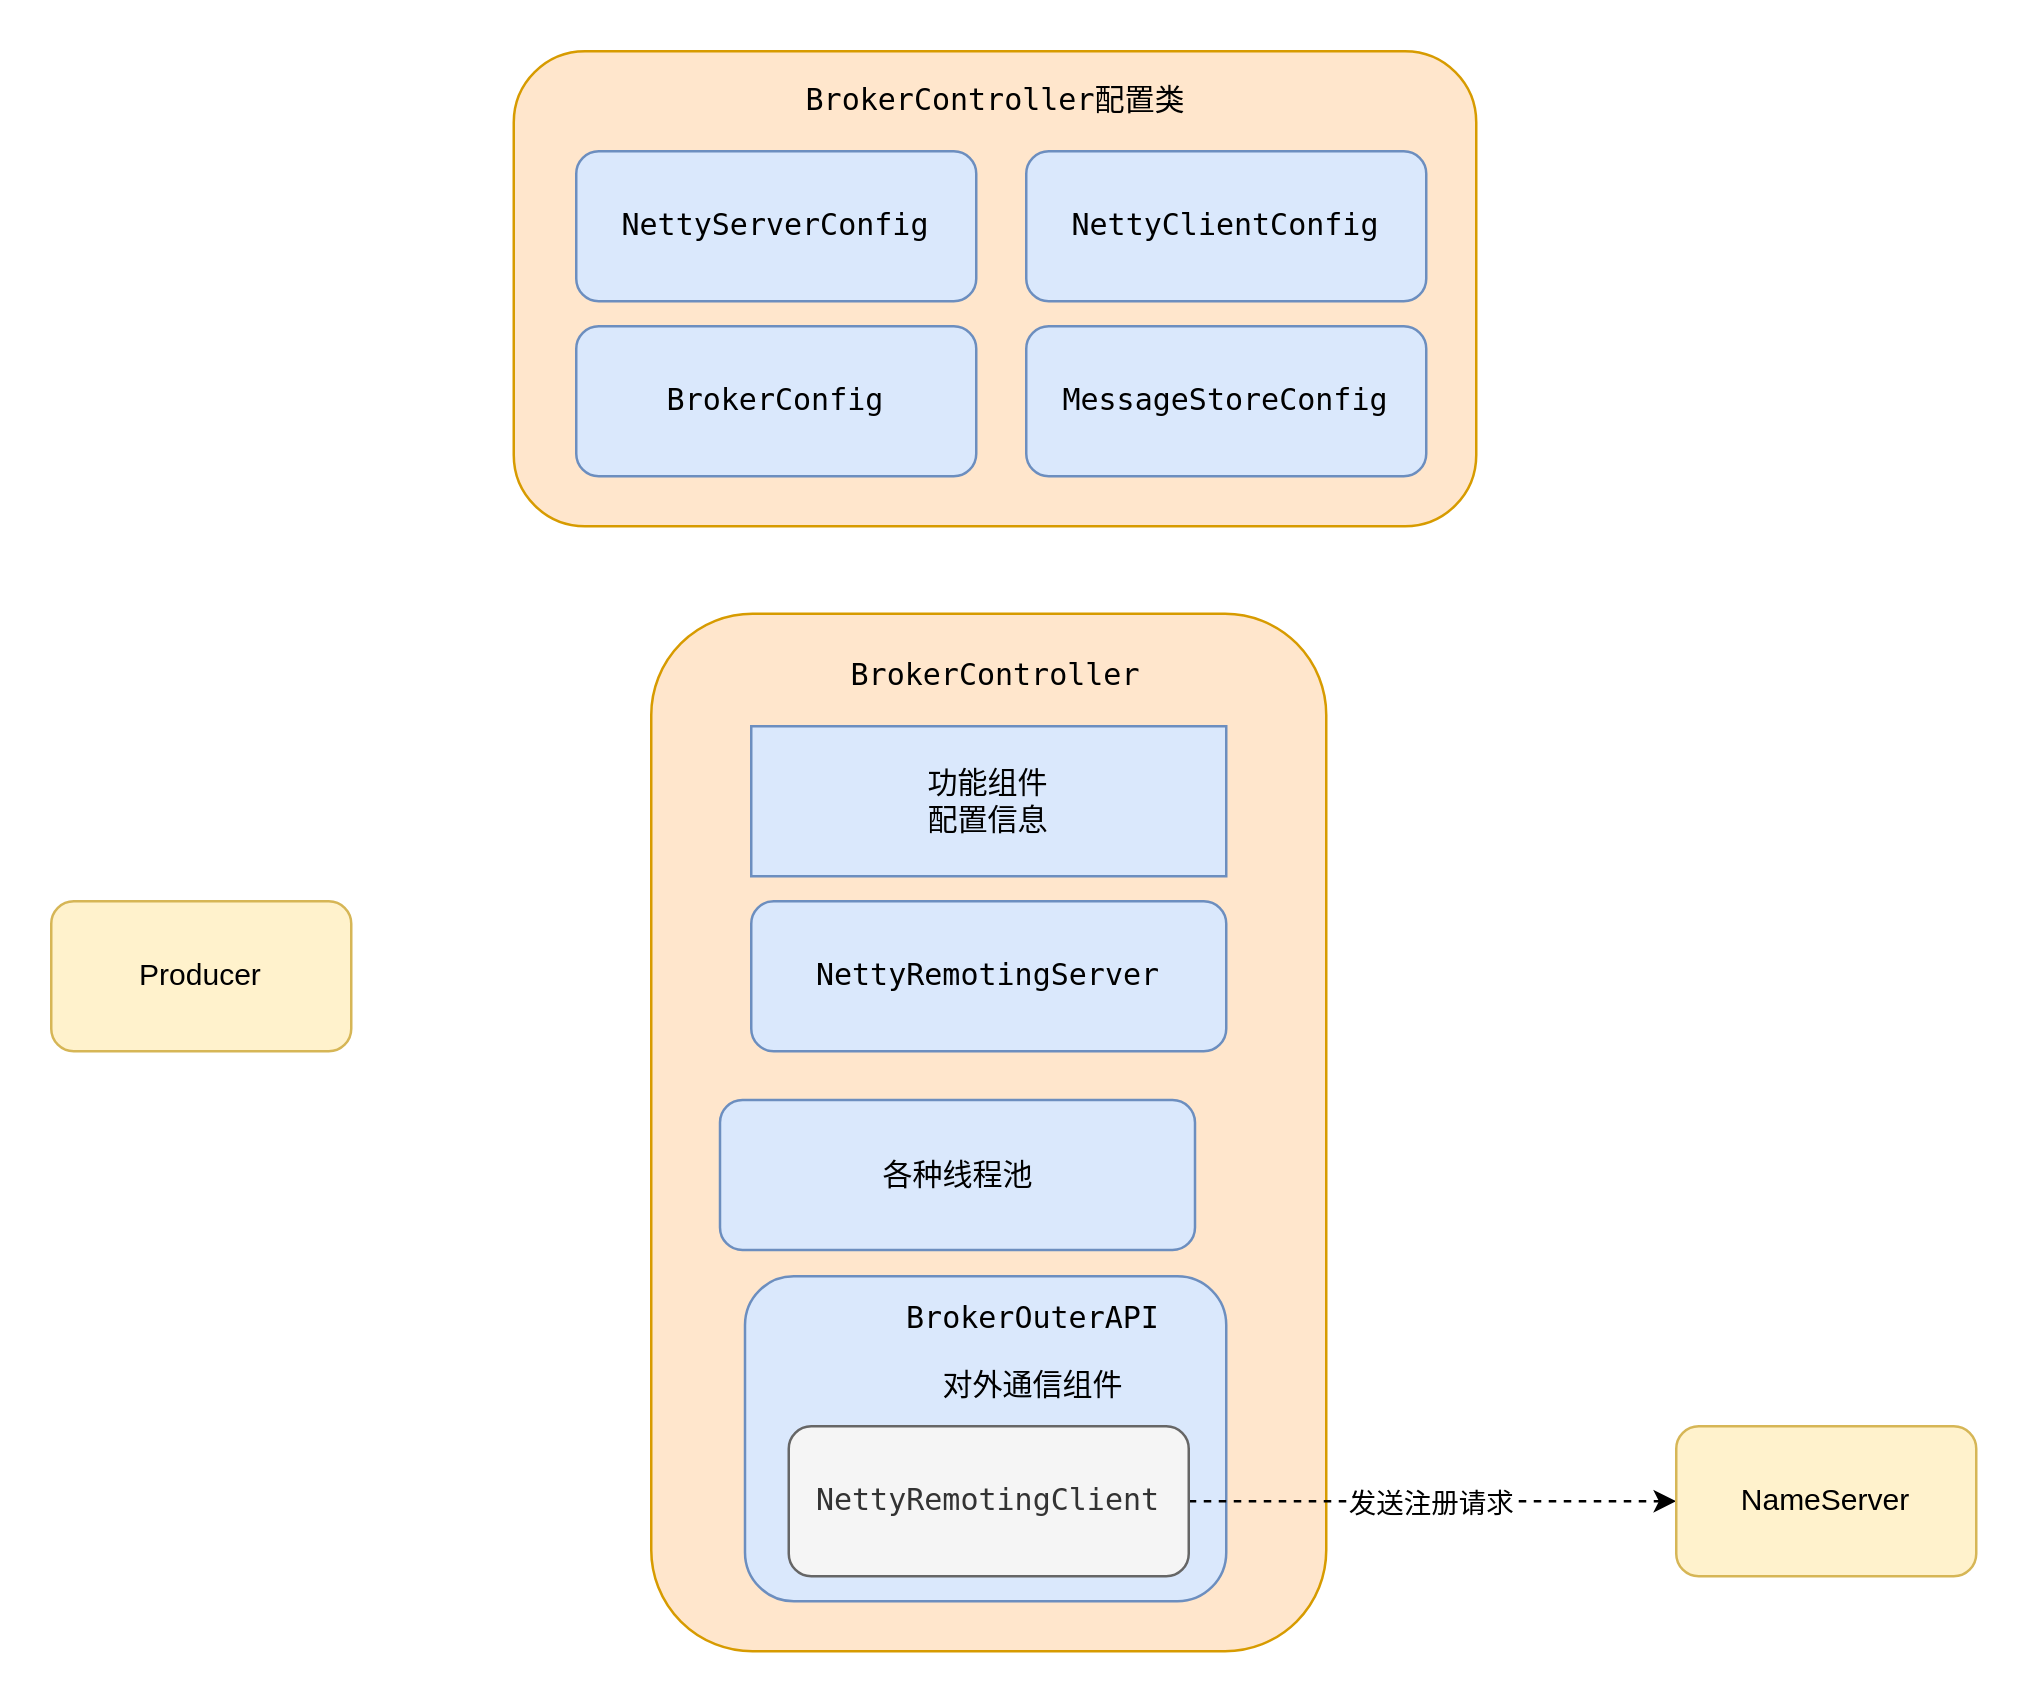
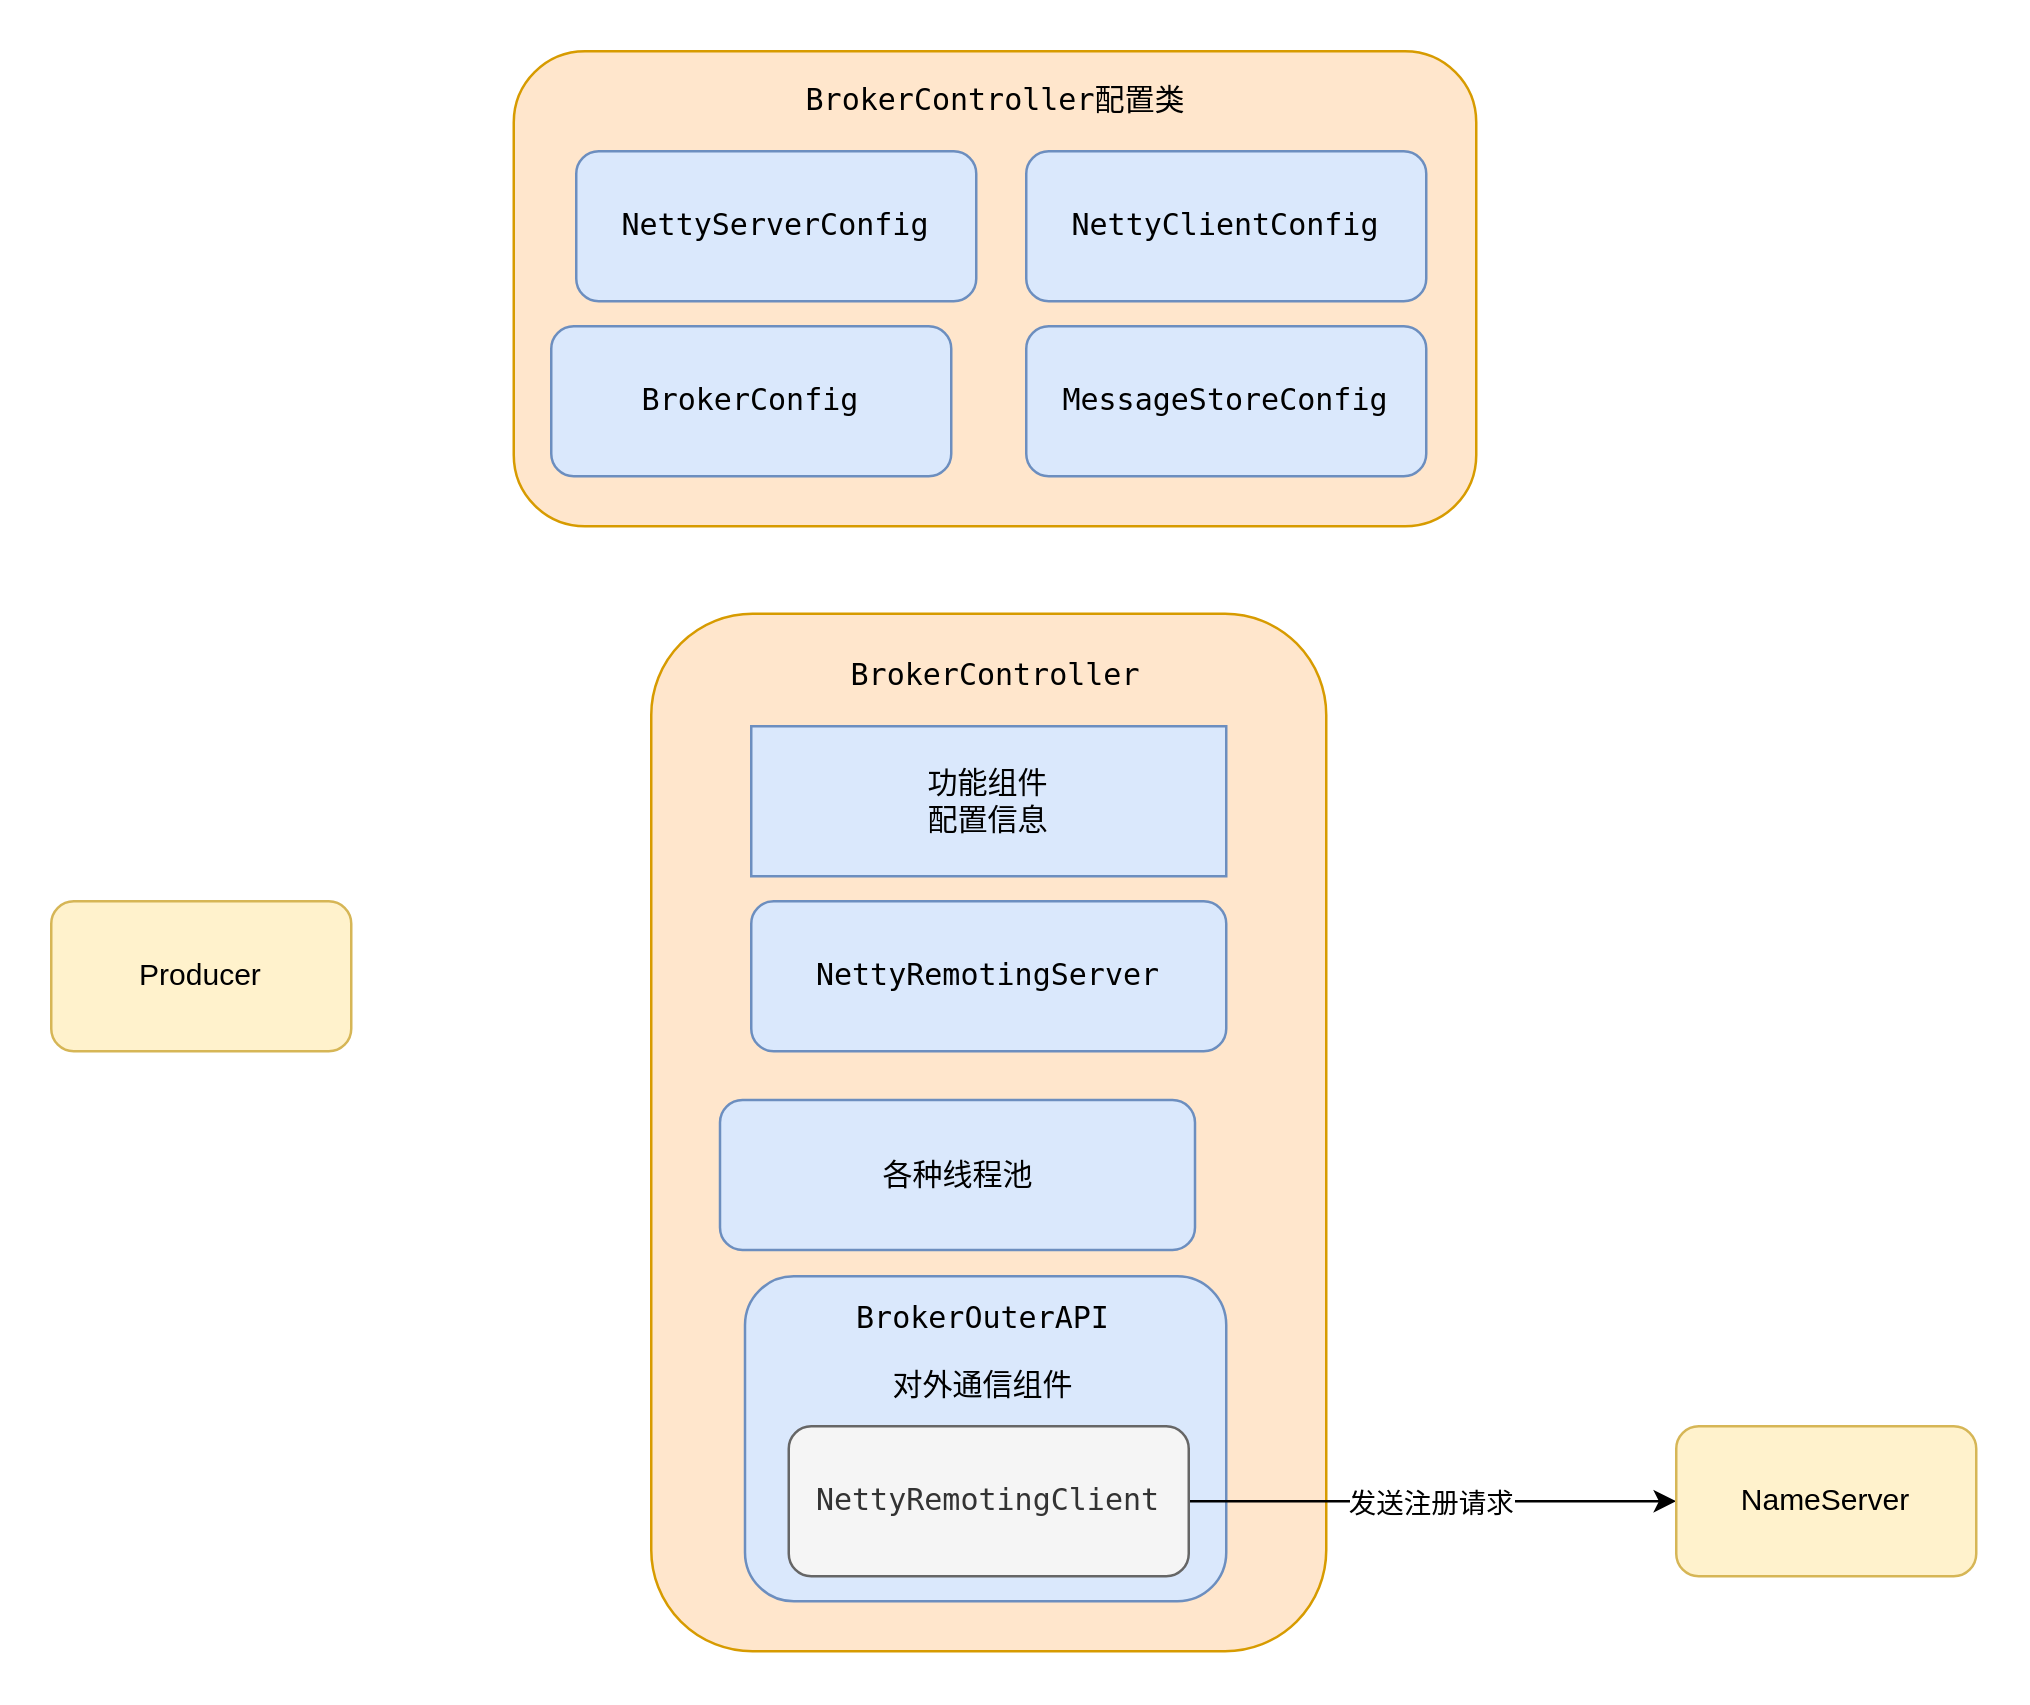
  <mxCell id="0" />
  <mxCell id="1" parent="0" />
  <mxCell id="2" value="" style="rounded=1;whiteSpace=wrap;html=1;fillColor=#ffe6cc;strokeColor=#d79b00;" parent="1" vertex="1"><mxGeometry x="205" y="20" width="385" height="190" as="geometry" /></mxCell>
  <mxCell id="3" value="&lt;pre&gt;BrokerController配置类&lt;/pre&gt;" style="text;html=1;strokeColor=none;fillColor=none;align=center;verticalAlign=middle;whiteSpace=wrap;rounded=0;" parent="1" vertex="1"><mxGeometry x="377.5" y="30" width="40" height="20" as="geometry" /></mxCell>
  <mxCell id="4" value="&lt;pre&gt;NettyServerConfig&lt;/pre&gt;" style="rounded=1;whiteSpace=wrap;html=1;fillColor=#dae8fc;strokeColor=#6c8ebf;" parent="1" vertex="1"><mxGeometry x="230" y="60" width="160" height="60" as="geometry" /></mxCell>
  <mxCell id="5" value="&lt;pre&gt;&lt;pre&gt;NettyClientConfig&lt;/pre&gt;&lt;/pre&gt;" style="rounded=1;whiteSpace=wrap;html=1;fillColor=#dae8fc;strokeColor=#6c8ebf;" parent="1" vertex="1"><mxGeometry x="410" y="60" width="160" height="60" as="geometry" /></mxCell>
- <mxCell id="6" value="&lt;pre&gt;&lt;pre&gt;BrokerConfig&lt;/pre&gt;&lt;/pre&gt;" style="rounded=1;whiteSpace=wrap;html=1;fillColor=#dae8fc;strokeColor=#6c8ebf;" parent="1" vertex="1"><mxGeometry x="230" y="130" width="160" height="60" as="geometry" /></mxCell>
+ <mxCell id="6" value="&lt;pre&gt;&lt;pre&gt;BrokerConfig&lt;/pre&gt;&lt;/pre&gt;" style="rounded=1;whiteSpace=wrap;html=1;fillColor=#dae8fc;strokeColor=#6c8ebf;" parent="1" vertex="1"><mxGeometry x="220" y="130" width="160" height="60" as="geometry" /></mxCell>
  <mxCell id="7" value="&lt;pre&gt;&lt;pre&gt;&lt;pre&gt;MessageStoreConfig&lt;/pre&gt;&lt;/pre&gt;&lt;/pre&gt;" style="rounded=1;whiteSpace=wrap;html=1;fillColor=#dae8fc;strokeColor=#6c8ebf;" parent="1" vertex="1"><mxGeometry x="410" y="130" width="160" height="60" as="geometry" /></mxCell>
  <mxCell id="8" value="" style="rounded=1;whiteSpace=wrap;html=1;fillColor=#ffe6cc;strokeColor=#d79b00;" vertex="1" parent="1"><mxGeometry x="260" y="245" width="270" height="415" as="geometry" /></mxCell>
  <mxCell id="9" value="&lt;pre&gt;BrokerController&lt;/pre&gt;" style="text;html=1;strokeColor=none;fillColor=none;align=center;verticalAlign=middle;whiteSpace=wrap;rounded=0;" vertex="1" parent="1"><mxGeometry x="377.5" y="260" width="40" height="20" as="geometry" /></mxCell>
  <mxCell id="10" value="功能组件&lt;br&gt;配置信息" style="whiteSpace=wrap;html=1;fillColor=#dae8fc;strokeColor=#6c8ebf;rounded=0;" vertex="1" parent="1"><mxGeometry x="300" y="290" width="190" height="60" as="geometry" /></mxCell>
  <mxCell id="11" value="&lt;pre&gt;NettyRemotingServer&lt;/pre&gt;" style="rounded=1;whiteSpace=wrap;html=1;fillColor=#dae8fc;strokeColor=#6c8ebf;" vertex="1" parent="1"><mxGeometry x="300" y="360" width="190" height="60" as="geometry" /></mxCell>
  <mxCell id="12" value="&lt;pre&gt;&lt;pre&gt;&lt;br&gt;&lt;/pre&gt;&lt;/pre&gt;" style="rounded=1;whiteSpace=wrap;html=1;fillColor=#dae8fc;strokeColor=#6c8ebf;" vertex="1" parent="1"><mxGeometry x="297.5" y="510" width="192.5" height="130" as="geometry" /></mxCell>
- <mxCell id="13" style="edgeStyle=orthogonalEdgeStyle;rounded=0;orthogonalLoop=1;jettySize=auto;html=1;exitX=1;exitY=0.5;exitDx=0;exitDy=0;entryX=0;entryY=0.5;entryDx=0;entryDy=0;dashed=1;" edge="1" parent="1" source="15" target="18"><mxGeometry relative="1" as="geometry" /></mxCell>
+ <mxCell id="13" style="edgeStyle=orthogonalEdgeStyle;rounded=0;orthogonalLoop=1;jettySize=auto;html=1;exitX=1;exitY=0.5;exitDx=0;exitDy=0;entryX=0;entryY=0.5;entryDx=0;entryDy=0;" edge="1" parent="1" source="15" target="18"><mxGeometry relative="1" as="geometry" /></mxCell>
  <mxCell id="14" value="发送注册请求" style="edgeLabel;html=1;align=center;verticalAlign=middle;resizable=0;points=[];" vertex="1" connectable="0" parent="13"><mxGeometry x="-0.023" relative="1" as="geometry"><mxPoint x="1" as="offset" /></mxGeometry></mxCell>
  <mxCell id="15" value="&lt;pre&gt;&lt;pre&gt;NettyRemotingClient&lt;/pre&gt;&lt;/pre&gt;" style="rounded=1;whiteSpace=wrap;html=1;fillColor=#f5f5f5;strokeColor=#666666;fontColor=#333333;" vertex="1" parent="1"><mxGeometry x="315" y="570" width="160" height="60" as="geometry" /></mxCell>
  <mxCell id="16" value="各种线程池" style="rounded=1;whiteSpace=wrap;html=1;fillColor=#dae8fc;strokeColor=#6c8ebf;" vertex="1" parent="1"><mxGeometry x="287.5" y="439.5" width="190" height="60" as="geometry" /></mxCell>
- <mxCell id="17" value="&lt;pre&gt;BrokerOuterAPI&lt;/pre&gt;&lt;pre&gt;对外通信组件&lt;/pre&gt;" style="text;html=1;strokeColor=none;fillColor=none;align=center;verticalAlign=middle;whiteSpace=wrap;rounded=0;" vertex="1" parent="1"><mxGeometry x="347.5" y="530" width="130" height="20" as="geometry" /></mxCell>
+ <mxCell id="17" value="&lt;pre&gt;BrokerOuterAPI&lt;/pre&gt;&lt;pre&gt;对外通信组件&lt;/pre&gt;" style="text;html=1;strokeColor=none;fillColor=none;align=center;verticalAlign=middle;whiteSpace=wrap;rounded=0;" vertex="1" parent="1"><mxGeometry x="327.5" y="530" width="130" height="20" as="geometry" /></mxCell>
  <mxCell id="18" value="NameServer" style="rounded=1;whiteSpace=wrap;html=1;fillColor=#fff2cc;strokeColor=#d6b656;" vertex="1" parent="1"><mxGeometry x="670" y="570" width="120" height="60" as="geometry" /></mxCell>
  <mxCell id="19" value="Producer" style="rounded=1;whiteSpace=wrap;html=1;fillColor=#fff2cc;strokeColor=#d6b656;" vertex="1" parent="1"><mxGeometry x="20" y="360" width="120" height="60" as="geometry" /></mxCell>
